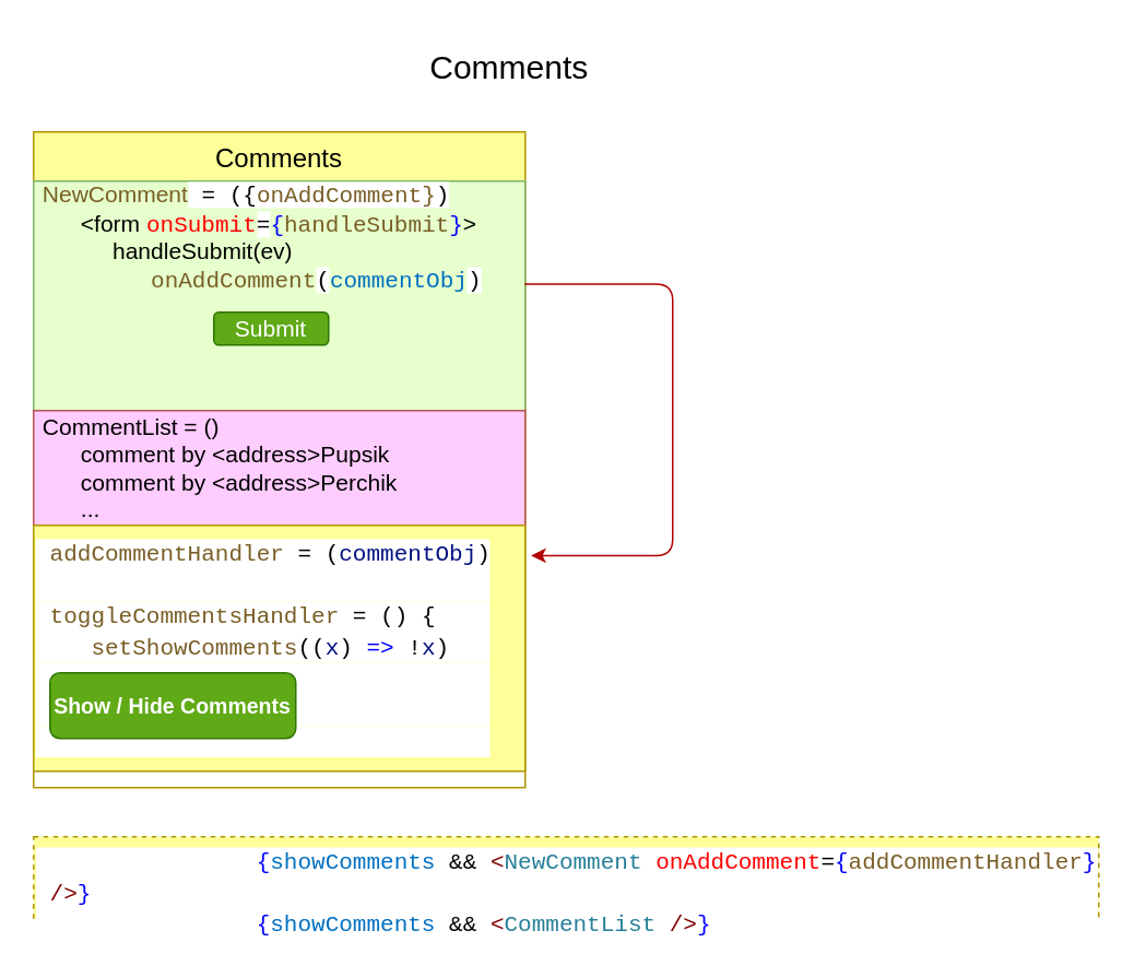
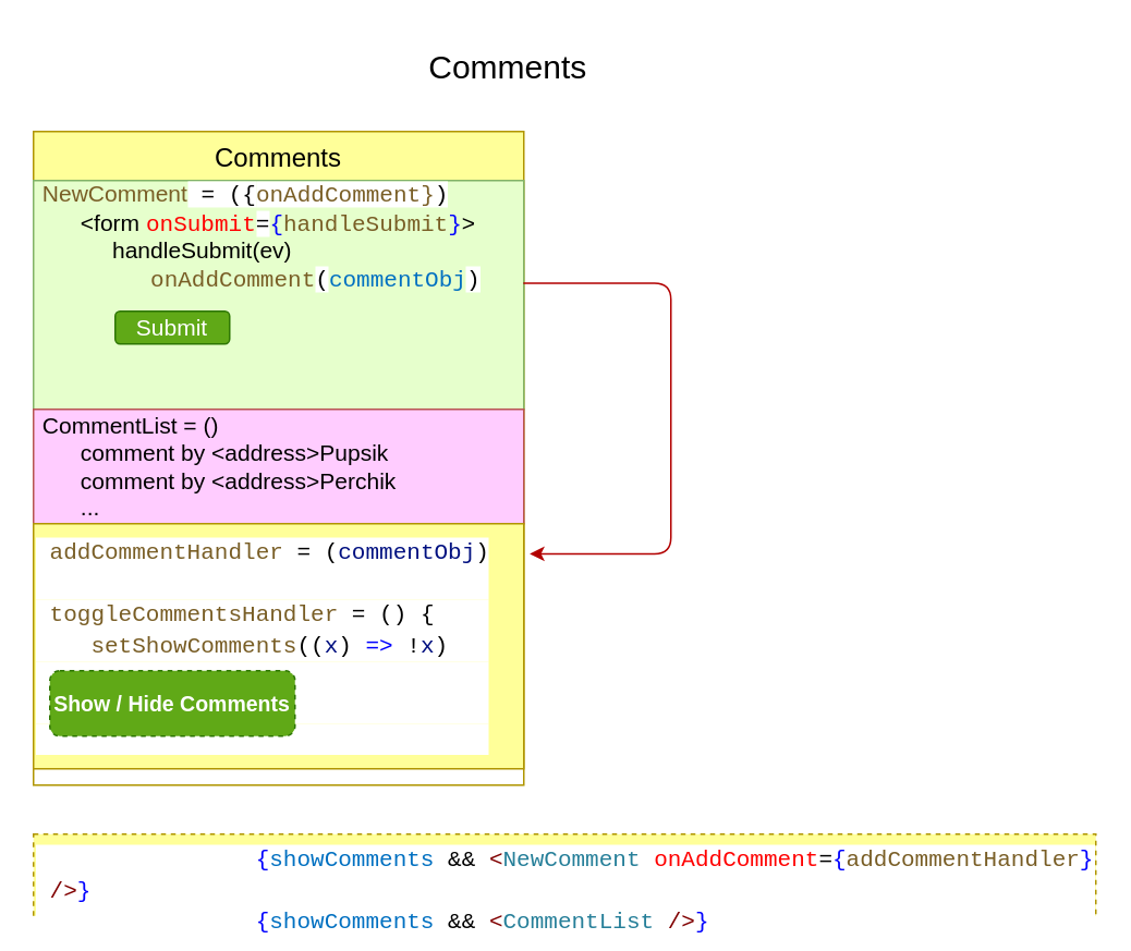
  <mxCell id="0" />
  <mxCell id="1" parent="0" />
  <mxCell id="2" value="Comments" style="text;strokeColor=none;fillColor=none;html=1;fontSize=20;fontStyle=0;verticalAlign=middle;align=center;" parent="1" vertex="1"><mxGeometry x="200" y="20" width="220" height="40" as="geometry" /></mxCell>
  <mxCell id="3" value="Comments" style="swimlane;fontSize=16;startSize=30;fontStyle=0;fillColor=#FFFF99;fontColor=#000000;strokeColor=#B09500;" parent="1" vertex="1"><mxGeometry x="20" y="80" width="300" height="400" as="geometry" /></mxCell>
  <mxCell id="4" value="&amp;nbsp;&lt;font color=&quot;#795e26&quot;&gt;NewComment&lt;/font&gt;&lt;span style=&quot;background-color: rgb(255 , 255 , 255) ; font-family: &amp;#34;consolas&amp;#34; , &amp;#34;courier new&amp;#34; , monospace ; font-size: 14px&quot;&gt;&amp;nbsp;= ({&lt;/span&gt;&lt;span style=&quot;color: rgb(121 , 94 , 38) ; background-color: rgb(255 , 255 , 255) ; font-family: &amp;#34;consolas&amp;#34; , &amp;#34;courier new&amp;#34; , monospace ; font-size: 14px&quot;&gt;onAddComment}&lt;/span&gt;&lt;span style=&quot;background-color: rgb(255 , 255 , 255) ; font-family: &amp;#34;consolas&amp;#34; , &amp;#34;courier new&amp;#34; , monospace ; font-size: 14px&quot;&gt;)&lt;br style=&quot;font-size: 14px&quot;&gt;&lt;/span&gt;&amp;nbsp; &amp;nbsp; &amp;nbsp; &amp;nbsp;&amp;lt;form&amp;nbsp;&lt;span style=&quot;font-family: &amp;#34;consolas&amp;#34; , &amp;#34;courier new&amp;#34; , monospace ; font-size: 14px ; color: rgb(255 , 0 , 0)&quot;&gt;onSubmit&lt;/span&gt;&lt;span style=&quot;background-color: rgb(255 , 255 , 255) ; font-family: &amp;#34;consolas&amp;#34; , &amp;#34;courier new&amp;#34; , monospace ; font-size: 14px&quot;&gt;=&lt;/span&gt;&lt;span style=&quot;font-family: &amp;#34;consolas&amp;#34; , &amp;#34;courier new&amp;#34; , monospace ; font-size: 14px ; color: rgb(0 , 0 , 255)&quot;&gt;{&lt;/span&gt;&lt;span style=&quot;font-family: &amp;#34;consolas&amp;#34; , &amp;#34;courier new&amp;#34; , monospace ; font-size: 14px ; color: rgb(121 , 94 , 38)&quot;&gt;handleSubmit&lt;/span&gt;&lt;span style=&quot;font-family: &amp;#34;consolas&amp;#34; , &amp;#34;courier new&amp;#34; , monospace ; font-size: 14px ; color: rgb(0 , 0 , 255)&quot;&gt;}&lt;/span&gt;&lt;span style=&quot;font-size: 14px&quot;&gt;&amp;gt;&lt;/span&gt;&lt;br style=&quot;font-size: 14px&quot;&gt;&amp;nbsp; &amp;nbsp; &amp;nbsp; &amp;nbsp; &amp;nbsp; &amp;nbsp; handleSubmit(ev)&amp;nbsp;&lt;br style=&quot;font-size: 14px&quot;&gt;&amp;nbsp; &amp;nbsp; &amp;nbsp; &amp;nbsp; &amp;nbsp; &amp;nbsp; &amp;nbsp; &amp;nbsp; &amp;nbsp;&amp;nbsp;&lt;span style=&quot;font-family: &amp;#34;consolas&amp;#34; , &amp;#34;courier new&amp;#34; , monospace ; color: rgb(121 , 94 , 38) ; font-size: 14px&quot;&gt;onAddComment&lt;/span&gt;&lt;span style=&quot;background-color: rgb(255 , 255 , 255) ; font-family: &amp;#34;consolas&amp;#34; , &amp;#34;courier new&amp;#34; , monospace ; font-size: 14px&quot;&gt;(&lt;/span&gt;&lt;span style=&quot;font-family: &amp;#34;consolas&amp;#34; , &amp;#34;courier new&amp;#34; , monospace ; color: rgb(0 , 112 , 193) ; font-size: 14px&quot;&gt;commentObj&lt;/span&gt;&lt;span style=&quot;background-color: rgb(255 , 255 , 255) ; font-family: &amp;#34;consolas&amp;#34; , &amp;#34;courier new&amp;#34; , monospace ; font-size: 14px&quot;&gt;)&lt;br&gt;&lt;br&gt;&lt;br&gt;&lt;br&gt;&lt;br&gt;&lt;/span&gt;" style="text;html=1;strokeColor=#82b366;fillColor=#E6FFCC;align=left;verticalAlign=middle;whiteSpace=wrap;rounded=0;fontSize=14;fontStyle=0" parent="3" vertex="1"><mxGeometry y="30" width="300" height="140" as="geometry" /></mxCell>
- <mxCell id="5" value="Submit" style="rounded=1;whiteSpace=wrap;html=1;fontSize=14;strokeColor=#2D7600;fillColor=#60a917;fontColor=#ffffff;" vertex="1" parent="3"><mxGeometry x="110" y="110" width="70" height="20" as="geometry" /></mxCell>
+ <mxCell id="5" value="Submit" style="rounded=1;whiteSpace=wrap;html=1;fontSize=14;strokeColor=#2D7600;fillColor=#60a917;fontColor=#ffffff;" vertex="1" parent="3"><mxGeometry x="50" y="110" width="70" height="20" as="geometry" /></mxCell>
  <mxCell id="6" value="&amp;nbsp;CommentList = ()&amp;nbsp;&lt;br style=&quot;font-size: 14px&quot;&gt;&amp;nbsp; &amp;nbsp; &amp;nbsp; &amp;nbsp;comment by &amp;lt;address&amp;gt;Pupsik&lt;br style=&quot;font-size: 14px&quot;&gt;&amp;nbsp; &amp;nbsp; &amp;nbsp; &amp;nbsp;comment by &amp;lt;address&amp;gt;Perchik&lt;br style=&quot;font-size: 14px&quot;&gt;&amp;nbsp; &amp;nbsp; &amp;nbsp; &amp;nbsp;..." style="text;html=1;strokeColor=#b85450;fillColor=#FFCCFF;align=left;verticalAlign=middle;whiteSpace=wrap;rounded=0;fontSize=14;" vertex="1" parent="3"><mxGeometry y="170" width="300" height="70" as="geometry" /></mxCell>
  <mxCell id="7" value="&lt;div style=&quot;background-color: rgb(255 , 255 , 255) ; font-family: &amp;#34;consolas&amp;#34; , &amp;#34;courier new&amp;#34; , monospace ; font-size: 14px ; line-height: 19px&quot;&gt;&lt;span style=&quot;color: #795e26&quot;&gt;&amp;nbsp;addCommentHandler&lt;/span&gt; = (&lt;span style=&quot;color: #001080&quot;&gt;commentObj&lt;/span&gt;)&lt;/div&gt;&lt;div style=&quot;background-color: rgb(255 , 255 , 255) ; font-family: &amp;#34;consolas&amp;#34; , &amp;#34;courier new&amp;#34; , monospace ; font-size: 14px ; line-height: 19px&quot;&gt;&lt;br&gt;&lt;/div&gt;&lt;div style=&quot;background-color: rgb(255 , 255 , 255) ; font-family: &amp;#34;consolas&amp;#34; , &amp;#34;courier new&amp;#34; , monospace ; font-size: 14px ; line-height: 19px&quot;&gt;&lt;span style=&quot;color: rgb(121 , 94 , 38)&quot;&gt;&amp;nbsp;toggleCommentsHandler&lt;/span&gt;&lt;span&gt; = () {&lt;/span&gt;&amp;nbsp;&lt;br&gt;&lt;/div&gt;&lt;div style=&quot;background-color: rgb(255 , 255 , 255) ; font-family: &amp;#34;consolas&amp;#34; , &amp;#34;courier new&amp;#34; , monospace ; font-size: 14px ; line-height: 19px&quot;&gt;&amp;nbsp; &amp;nbsp;&amp;nbsp;&lt;span style=&quot;font-family: &amp;#34;consolas&amp;#34; , &amp;#34;courier new&amp;#34; , monospace ; color: rgb(121 , 94 , 38)&quot;&gt;setShowComments&lt;/span&gt;&lt;span style=&quot;font-family: &amp;#34;consolas&amp;#34; , &amp;#34;courier new&amp;#34; , monospace&quot;&gt;((&lt;/span&gt;&lt;span style=&quot;font-family: &amp;#34;consolas&amp;#34; , &amp;#34;courier new&amp;#34; , monospace ; color: rgb(0 , 16 , 128)&quot;&gt;x&lt;/span&gt;&lt;span style=&quot;font-family: &amp;#34;consolas&amp;#34; , &amp;#34;courier new&amp;#34; , monospace&quot;&gt;) &lt;/span&gt;&lt;span style=&quot;font-family: &amp;#34;consolas&amp;#34; , &amp;#34;courier new&amp;#34; , monospace ; color: rgb(0 , 0 , 255)&quot;&gt;=&amp;gt;&lt;/span&gt;&lt;span style=&quot;font-family: &amp;#34;consolas&amp;#34; , &amp;#34;courier new&amp;#34; , monospace&quot;&gt; !&lt;/span&gt;&lt;span style=&quot;font-family: &amp;#34;consolas&amp;#34; , &amp;#34;courier new&amp;#34; , monospace ; color: rgb(0 , 16 , 128)&quot;&gt;x&lt;/span&gt;&lt;span style=&quot;font-family: &amp;#34;consolas&amp;#34; , &amp;#34;courier new&amp;#34; , monospace&quot;&gt;)&lt;/span&gt;&lt;/div&gt;&lt;div style=&quot;background-color: rgb(255 , 255 , 255) ; font-family: &amp;#34;consolas&amp;#34; , &amp;#34;courier new&amp;#34; , monospace ; font-size: 14px ; line-height: 19px&quot;&gt;&lt;span style=&quot;font-family: &amp;#34;consolas&amp;#34; , &amp;#34;courier new&amp;#34; , monospace&quot;&gt;&lt;br&gt;&lt;/span&gt;&lt;/div&gt;&lt;div style=&quot;background-color: rgb(255 , 255 , 255) ; font-family: &amp;#34;consolas&amp;#34; , &amp;#34;courier new&amp;#34; , monospace ; font-size: 14px ; line-height: 19px&quot;&gt;&lt;span style=&quot;font-family: &amp;#34;consolas&amp;#34; , &amp;#34;courier new&amp;#34; , monospace&quot;&gt;&amp;nbsp;&amp;nbsp;&lt;/span&gt;&lt;/div&gt;&lt;div style=&quot;background-color: rgb(255 , 255 , 255) ; font-family: &amp;#34;consolas&amp;#34; , &amp;#34;courier new&amp;#34; , monospace ; font-size: 14px ; line-height: 19px&quot;&gt;&lt;br&gt;&lt;/div&gt;" style="text;html=1;strokeColor=#B09500;fillColor=#FFFF99;align=left;verticalAlign=middle;whiteSpace=wrap;rounded=0;fontSize=12;fontColor=#000000;" vertex="1" parent="3"><mxGeometry y="240" width="300" height="150" as="geometry" /></mxCell>
- <mxCell id="8" value="Show / Hide Comments" style="rounded=1;whiteSpace=wrap;html=1;fontSize=13;strokeColor=#2D7600;fillColor=#60a917;fontStyle=1;fontColor=#ffffff;" vertex="1" parent="3"><mxGeometry x="10" y="330" width="150" height="40" as="geometry" /></mxCell>
+ <mxCell id="8" value="Show / Hide Comments" style="rounded=1;whiteSpace=wrap;html=1;fontSize=13;strokeColor=#2D7600;fillColor=#60a917;fontStyle=1;fontColor=#ffffff;dashed=1;" vertex="1" parent="3"><mxGeometry x="10" y="330" width="150" height="40" as="geometry" /></mxCell>
  <mxCell id="9" value="" style="edgeStyle=elbowEdgeStyle;elbow=horizontal;endArrow=classic;html=1;fontSize=13;exitX=0.999;exitY=0.449;exitDx=0;exitDy=0;exitPerimeter=0;entryX=1.012;entryY=0.123;entryDx=0;entryDy=0;entryPerimeter=0;fillColor=#e51400;strokeColor=#B20000;" edge="1" parent="3" source="4" target="7"><mxGeometry width="50" height="50" relative="1" as="geometry"><mxPoint x="320" y="200" as="sourcePoint" /><mxPoint x="310" y="264" as="targetPoint" /><Array as="points"><mxPoint x="390" y="180" /><mxPoint x="370" y="180" /></Array></mxGeometry></mxCell>
  <mxCell id="10" value="&lt;div style=&quot;color: rgb(0, 0, 0); background-color: rgb(255, 255, 255); font-family: consolas, &amp;quot;courier new&amp;quot;, monospace; font-weight: normal; font-size: 14px; line-height: 19px;&quot;&gt;&lt;div&gt;&lt;span style=&quot;color: #000000&quot;&gt;&amp;nbsp; &amp;nbsp; &amp;nbsp; &amp;nbsp; &amp;nbsp; &amp;nbsp; &amp;nbsp; &amp;nbsp; &lt;/span&gt;&lt;span style=&quot;color: #0000ff&quot;&gt;{&lt;/span&gt;&lt;span style=&quot;color: #0070c1&quot;&gt;showComments&lt;/span&gt;&lt;span style=&quot;color: #000000&quot;&gt; &amp;amp;&amp;amp; &lt;/span&gt;&lt;span style=&quot;color: #800000&quot;&gt;&amp;lt;&lt;/span&gt;&lt;span style=&quot;color: #267f99&quot;&gt;NewComment&lt;/span&gt;&lt;span style=&quot;color: #000000&quot;&gt; &lt;/span&gt;&lt;span style=&quot;color: #ff0000&quot;&gt;onAddComment&lt;/span&gt;&lt;span style=&quot;color: #000000&quot;&gt;=&lt;/span&gt;&lt;span style=&quot;color: #0000ff&quot;&gt;{&lt;/span&gt;&lt;span style=&quot;color: #795e26&quot;&gt;addCommentHandler&lt;/span&gt;&lt;span style=&quot;color: #0000ff&quot;&gt;}&lt;/span&gt;&lt;span style=&quot;color: #000000&quot;&gt; &amp;nbsp;&lt;/span&gt;&lt;span style=&quot;color: #800000&quot;&gt;/&amp;gt;&lt;/span&gt;&lt;span style=&quot;color: #0000ff&quot;&gt;}&lt;/span&gt;&lt;/div&gt;&lt;div&gt;&lt;span style=&quot;color: #000000&quot;&gt;&amp;nbsp; &amp;nbsp; &amp;nbsp; &amp;nbsp; &amp;nbsp; &amp;nbsp; &amp;nbsp; &amp;nbsp; &lt;/span&gt;&lt;span style=&quot;color: #0000ff&quot;&gt;{&lt;/span&gt;&lt;span style=&quot;color: #0070c1&quot;&gt;showComments&lt;/span&gt;&lt;span style=&quot;color: #000000&quot;&gt; &amp;amp;&amp;amp; &lt;/span&gt;&lt;span style=&quot;color: #800000&quot;&gt;&amp;lt;&lt;/span&gt;&lt;span style=&quot;color: #267f99&quot;&gt;CommentList&lt;/span&gt;&lt;span style=&quot;color: #000000&quot;&gt; &lt;/span&gt;&lt;span style=&quot;color: #800000&quot;&gt;/&amp;gt;&lt;/span&gt;&lt;span style=&quot;color: #0000ff&quot;&gt;}&lt;/span&gt;&lt;/div&gt;&lt;/div&gt;" style="text;whiteSpace=wrap;html=1;fontSize=13;align=left;strokeColor=#B09500;dashed=1;fillColor=#FFFF99;fontColor=#000000;" vertex="1" parent="1"><mxGeometry x="20" y="510" width="650" height="50" as="geometry" /></mxCell>
